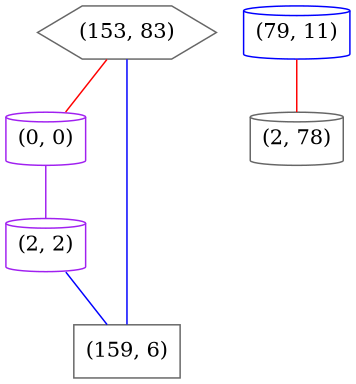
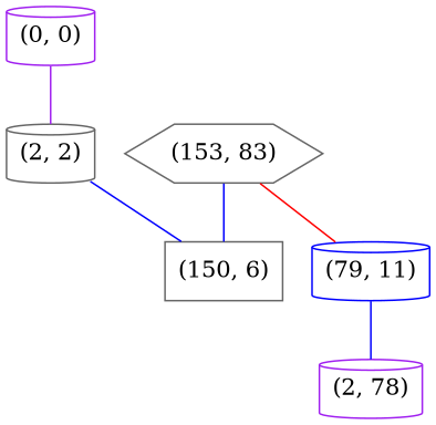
  graph {
    node [color=gray40 shape=cylinder]
    edge [color=blue weight=1]
    "(0, 0)" [color=purple]
-   "(2, 2)" [color=purple]
-   "(150, 6)" [shape=box label="(159, 6)"]
+   "(2, 2)"
+   "(150, 6)" [shape=box]
    "(153, 83)" [shape=hexagon]
    "(79, 11)" [color=blue]
-   "(2, 78)"
+   "(2, 78)" [color=purple]
    "(0, 0)" -- "(2, 2)" [color=purple weight=4]
    "(2, 2)" -- "(150, 6)"
    "(153, 83)" -- "(150, 6)" [weight=3]
-   "(153, 83)" -- "(0, 0)" [color=red]
-   "(79, 11)" -- "(2, 78)" [color=red]
+   "(153, 83)" -- "(79, 11)" [color=red]
+   "(79, 11)" -- "(2, 78)"
  }
